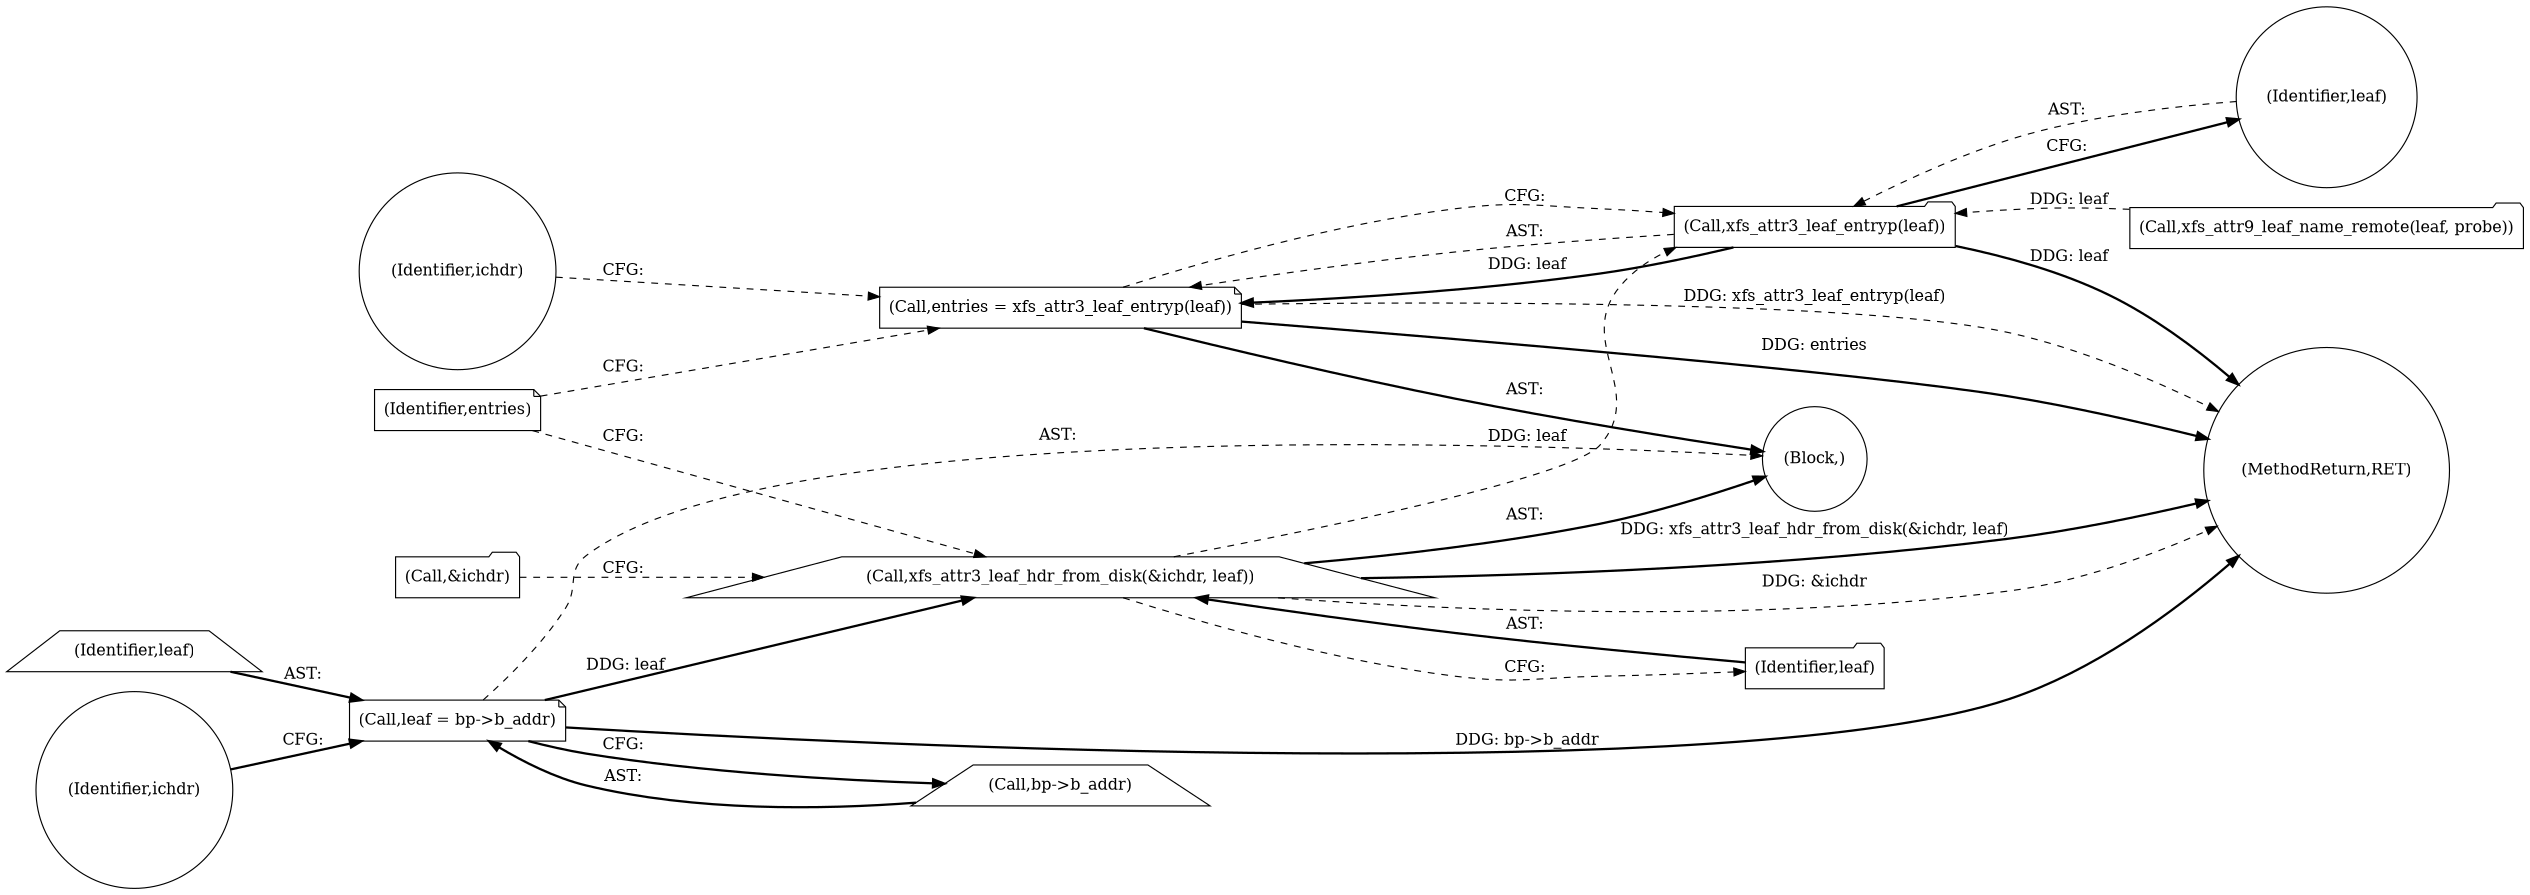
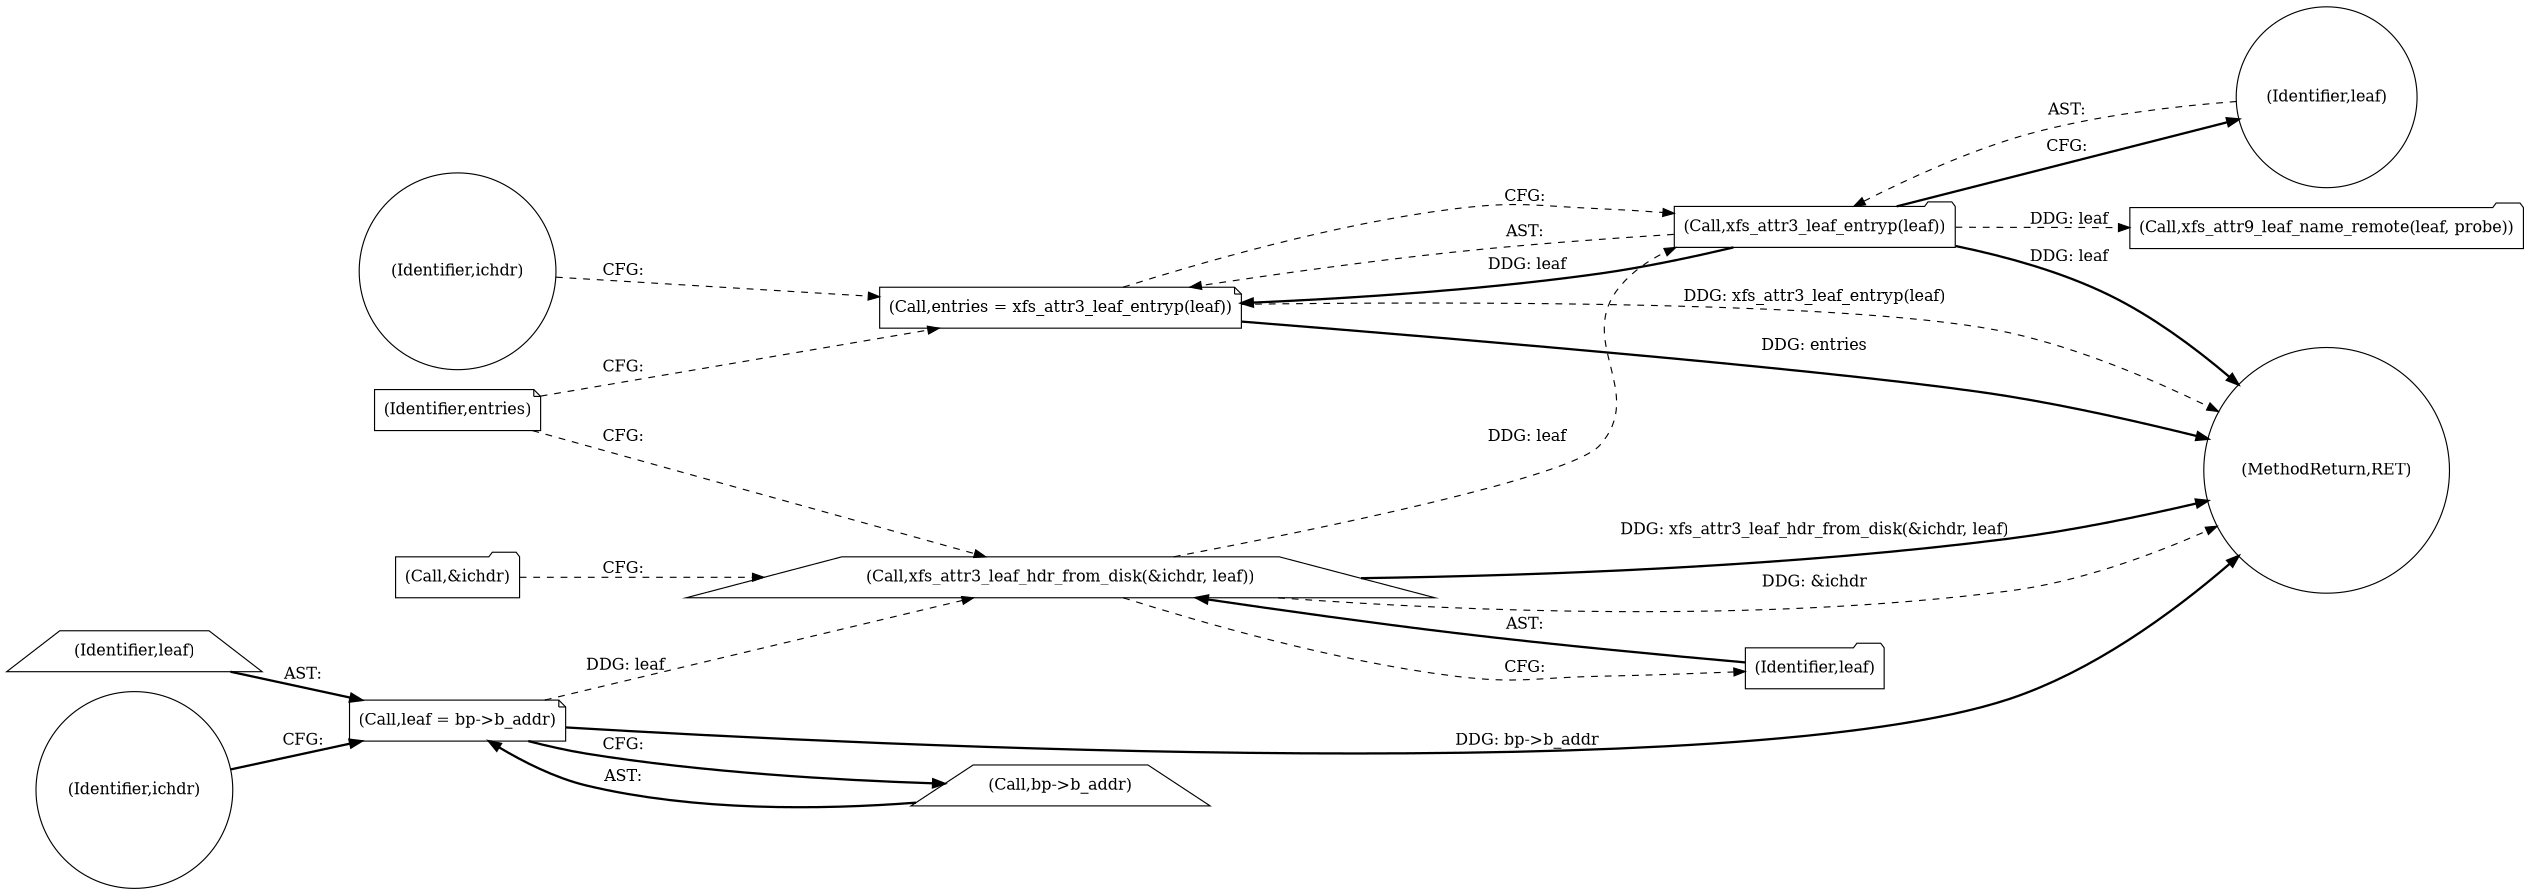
  digraph {
    rankdir=LR
    node [shape=circle]
    edge [style=bold]
    n1 [label="(Call,entries = xfs_attr3_leaf_entryp(leaf))" shape=note]
    n2 [label="(Call,xfs_attr3_leaf_entryp(leaf))" shape=folder]
-   n3 [label="(Block,)"]
    n4 [label="(MethodReturn,RET)"]
    n5 [label="(Call,xfs_attr9_leaf_name_remote(leaf, probe))" shape=folder]
    n6 [label="(Identifier,leaf)"]
    n7 [label="(Call,xfs_attr3_leaf_hdr_from_disk(&ichdr, leaf))" shape=trapezium]
    n8 [label="(Identifier,leaf)" shape=folder]
    n9 [label="(Call,leaf = bp->b_addr)" shape=note]
    n10 [label="(Call,bp->b_addr)" shape=trapezium]
    n11 [label="(Identifier,entries)" shape=note]
    n12 [label="(Call,&ichdr)" shape=folder]
    n13 [label="(Identifier,leaf)" shape=trapezium]
    n14 [label="(Identifier,ichdr)"]
    n15 [label="(Identifier,ichdr)"]
    n1 -> n2 [label="CFG: " style=dashed]
-   n1 -> n3 [label="AST: "]
    n1 -> n4 [label="DDG: entries"]
    n1 -> n4 [label="DDG: xfs_attr3_leaf_entryp(leaf)" style=dashed]
    n2 -> n1 [label="AST: " style=dashed]
    n2 -> n1 [label="DDG: leaf"]
    n2 -> n4 [label="DDG: leaf"]
-   n5 -> n2 [label="DDG: leaf" style=dashed]
+   n2 -> n5 [label="DDG: leaf" style=dashed]
    n2 -> n6 [label="CFG: "]
    n6 -> n2 [label="AST: " style=dashed]
    n7 -> n2 [label="DDG: leaf" style=dashed]
-   n7 -> n3 [label="AST: "]
    n7 -> n4 [label="DDG: &ichdr" style=dashed]
    n7 -> n4 [label="DDG: xfs_attr3_leaf_hdr_from_disk(&ichdr, leaf)"]
    n7 -> n8 [label="CFG: " style=dashed]
    n8 -> n7 [label="AST: "]
-   n9 -> n3 [label="AST: " style=dashed]
    n9 -> n4 [label="DDG: bp->b_addr"]
-   n9 -> n7 [label="DDG: leaf"]
+   n9 -> n7 [label="DDG: leaf" style=dashed]
    n9 -> n10 [label="CFG: "]
    n10 -> n9 [label="AST: "]
    n11 -> n1 [label="CFG: " style=dashed]
    n11 -> n7 [label="CFG: " style=dashed]
    n12 -> n7 [label="CFG: " style=dashed]
    n13 -> n9 [label="AST: "]
    n14 -> n1 [label="CFG: " style=dashed]
    n15 -> n9 [label="CFG: "]
  }
